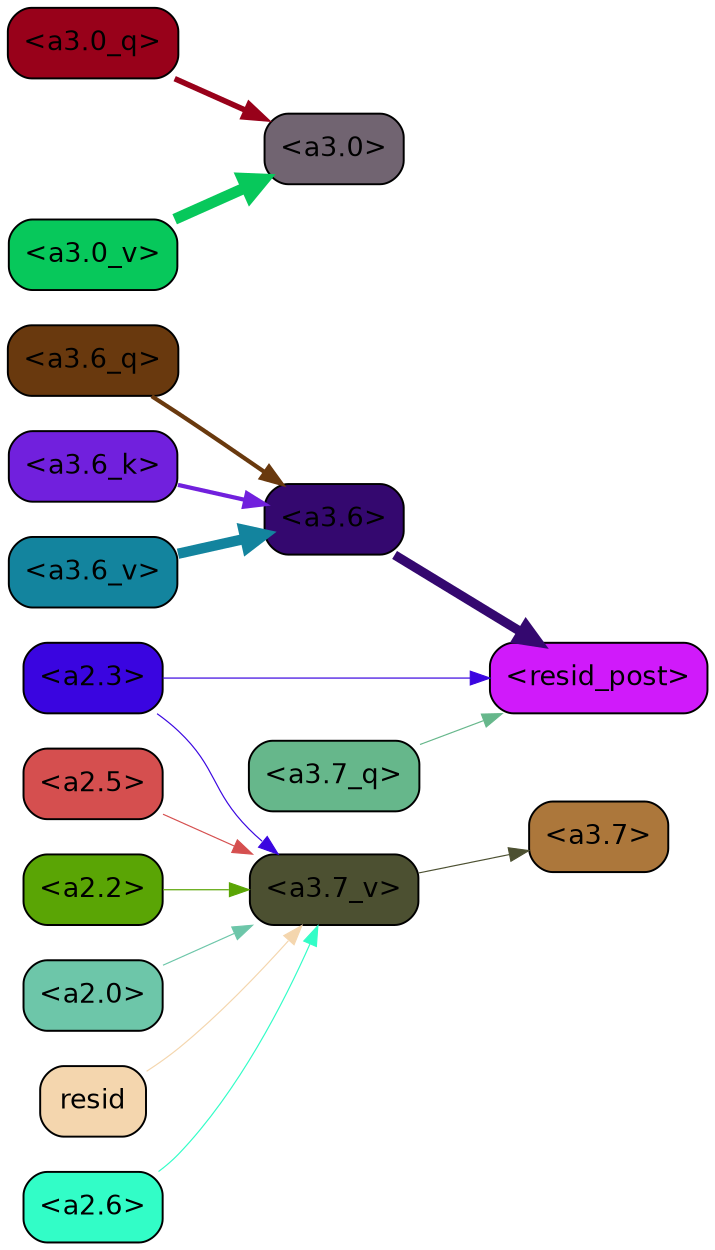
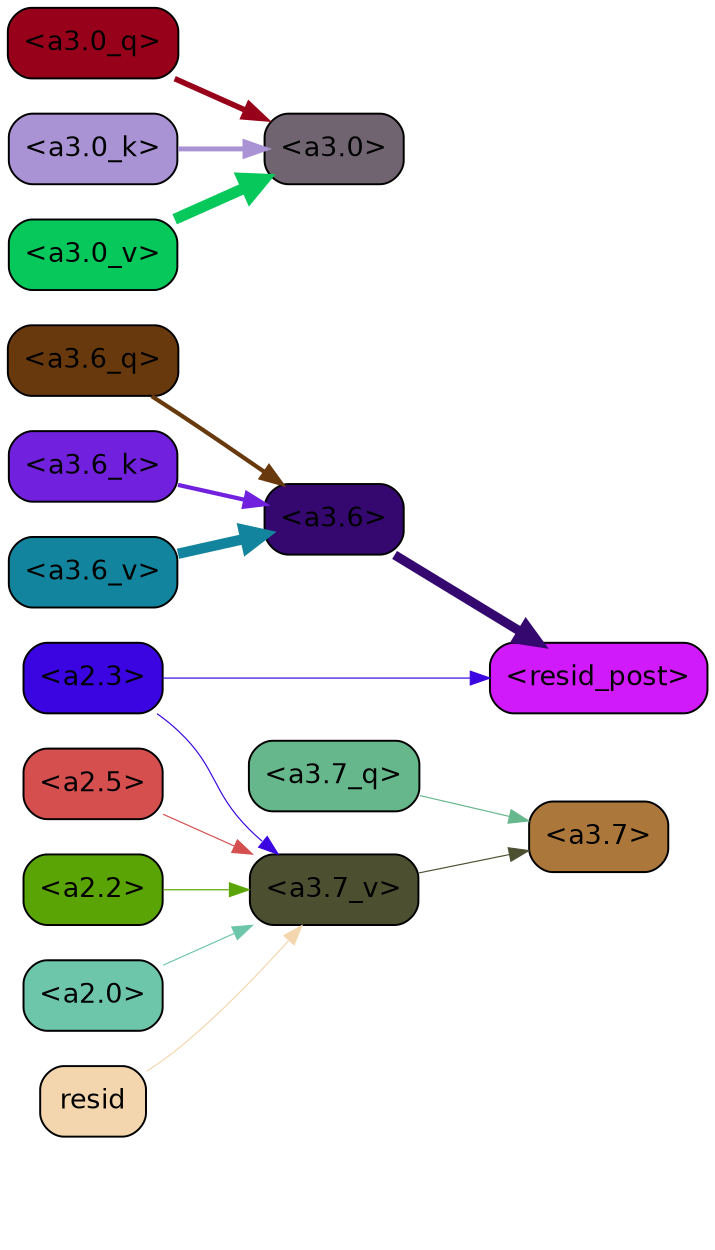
  strict digraph {
    rankdir=LR
    splines=true
    node [color=black fontname=Helvetica shape=box style="filled, rounded"]
    edge [color="#3a05e0" penwidth=0.6]
    "<a3.7>" [fillcolor="#ac773b"]
    "<resid_post>" [fillcolor="#d01afa"]
    "<a3.6>" [fillcolor="#34086f"]
    "<a3.0>" [fillcolor="#716471"]
    "<a2.3>" [fillcolor="#3a05e0"]
    "<a3.7_v>" [fillcolor="#4c5031"]
    "<a3.7_q>" [fillcolor="#66b78b"]
    "<a3.6_q>" [fillcolor="#69390e"]
    "<a3.0_q>" [fillcolor="#98011a"]
    "<a3.6_k>" [fillcolor="#7120dd"]
+   "<a3.0_k>" [fillcolor="#aa93d5"]
    "<a3.6_v>" [fillcolor="#13849e"]
    "<a3.0_v>" [fillcolor="#07c85b"]
-   "<a2.6>" [fillcolor="#32fdc7"]
    "<a2.5>" [fillcolor="#d54f4f"]
    "<a2.2>" [fillcolor="#5aa505"]
    "<a2.0>" [fillcolor="#6dc6a9"]
    n18 [fillcolor="#f4d6ae" label=resid]
    "<a3.6>" -> "<resid_post>" [color="#34086f" penwidth=4.7534414529800415]
    "<a2.3>" -> "<resid_post>"
    "<a2.3>" -> "<a3.7_v>"
    "<a3.7_v>" -> "<a3.7>" [color="#4c5031"]
-   "<a3.7_q>" -> "<resid_post>" [color="#66b78b"]
+   "<a3.7_q>" -> "<a3.7>" [color="#66b78b"]
    "<a3.6_q>" -> "<a3.6>" [color="#69390e" penwidth=2.160832464694977]
    "<a3.0_q>" -> "<a3.0>" [color="#98011a" penwidth=2.870753765106201]
    "<a3.6_k>" -> "<a3.6>" [color="#7120dd" penwidth=2.13908451795578]
+   "<a3.0_k>" -> "<a3.0>" [color="#aa93d5" penwidth=2.520303964614868]
    "<a3.6_v>" -> "<a3.6>" [color="#13849e" penwidth=5.297133803367615]
    "<a3.0_v>" -> "<a3.0>" [color="#07c85b" penwidth=5.680712580680847]
-   "<a2.6>" -> "<a3.7_v>" [color="#32fdc7"]
    "<a2.5>" -> "<a3.7_v>" [color="#d54f4f"]
    "<a2.2>" -> "<a3.7_v>" [color="#5aa505"]
    "<a2.0>" -> "<a3.7_v>" [color="#6dc6a9"]
    n18 -> "<a3.7_v>" [color="#f4d6ae"]
  }
